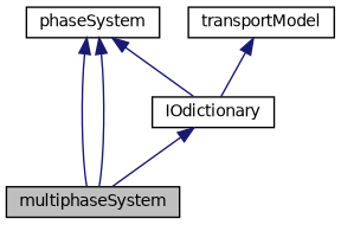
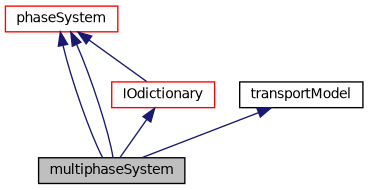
  digraph {
    node [color=black fontname=Helvetica fontsize=10 shape=record]
    edge [color=midnightblue dir=back fontname=Helvetica fontsize=10 labelfontname=Helvetica labelfontsize=10 style=solid]
    n1 [fillcolor=grey75 fontcolor=black height=0.2 label=multiphaseSystem style=filled width=0.4]
-   n2 [height=0.2 label=IOdictionary width=0.4]
-   n3 [height=0.2 label=phaseSystem width=0.4]
+   n2 [color=red height=0.2 label=IOdictionary width=0.4]
+   n3 [color=red height=0.2 label=phaseSystem width=0.4]
    n4 [height=0.2 label=transportModel width=0.4]
    n2 -> n1
    n3 -> n1
    n3 -> n1
    n3 -> n2
-   n4 -> n2
+   n4 -> n1
  }
